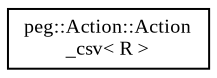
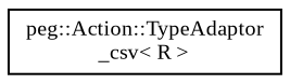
  digraph {
    rankdir=LR
    fontname="Liberation Serif"
-   n1 [color=black fillcolor=white fontname="Liberation Serif" fontsize=10 height=0.2 label="peg::Action::Action\l_csv\< R \>" shape=record style=filled width=0.4]
+   n1 [color=black fillcolor=white fontname="Liberation Serif" fontsize=10 height=0.2 label="peg::Action::TypeAdaptor\l_csv\< R \>" shape=record style=filled width=0.4]
  }
